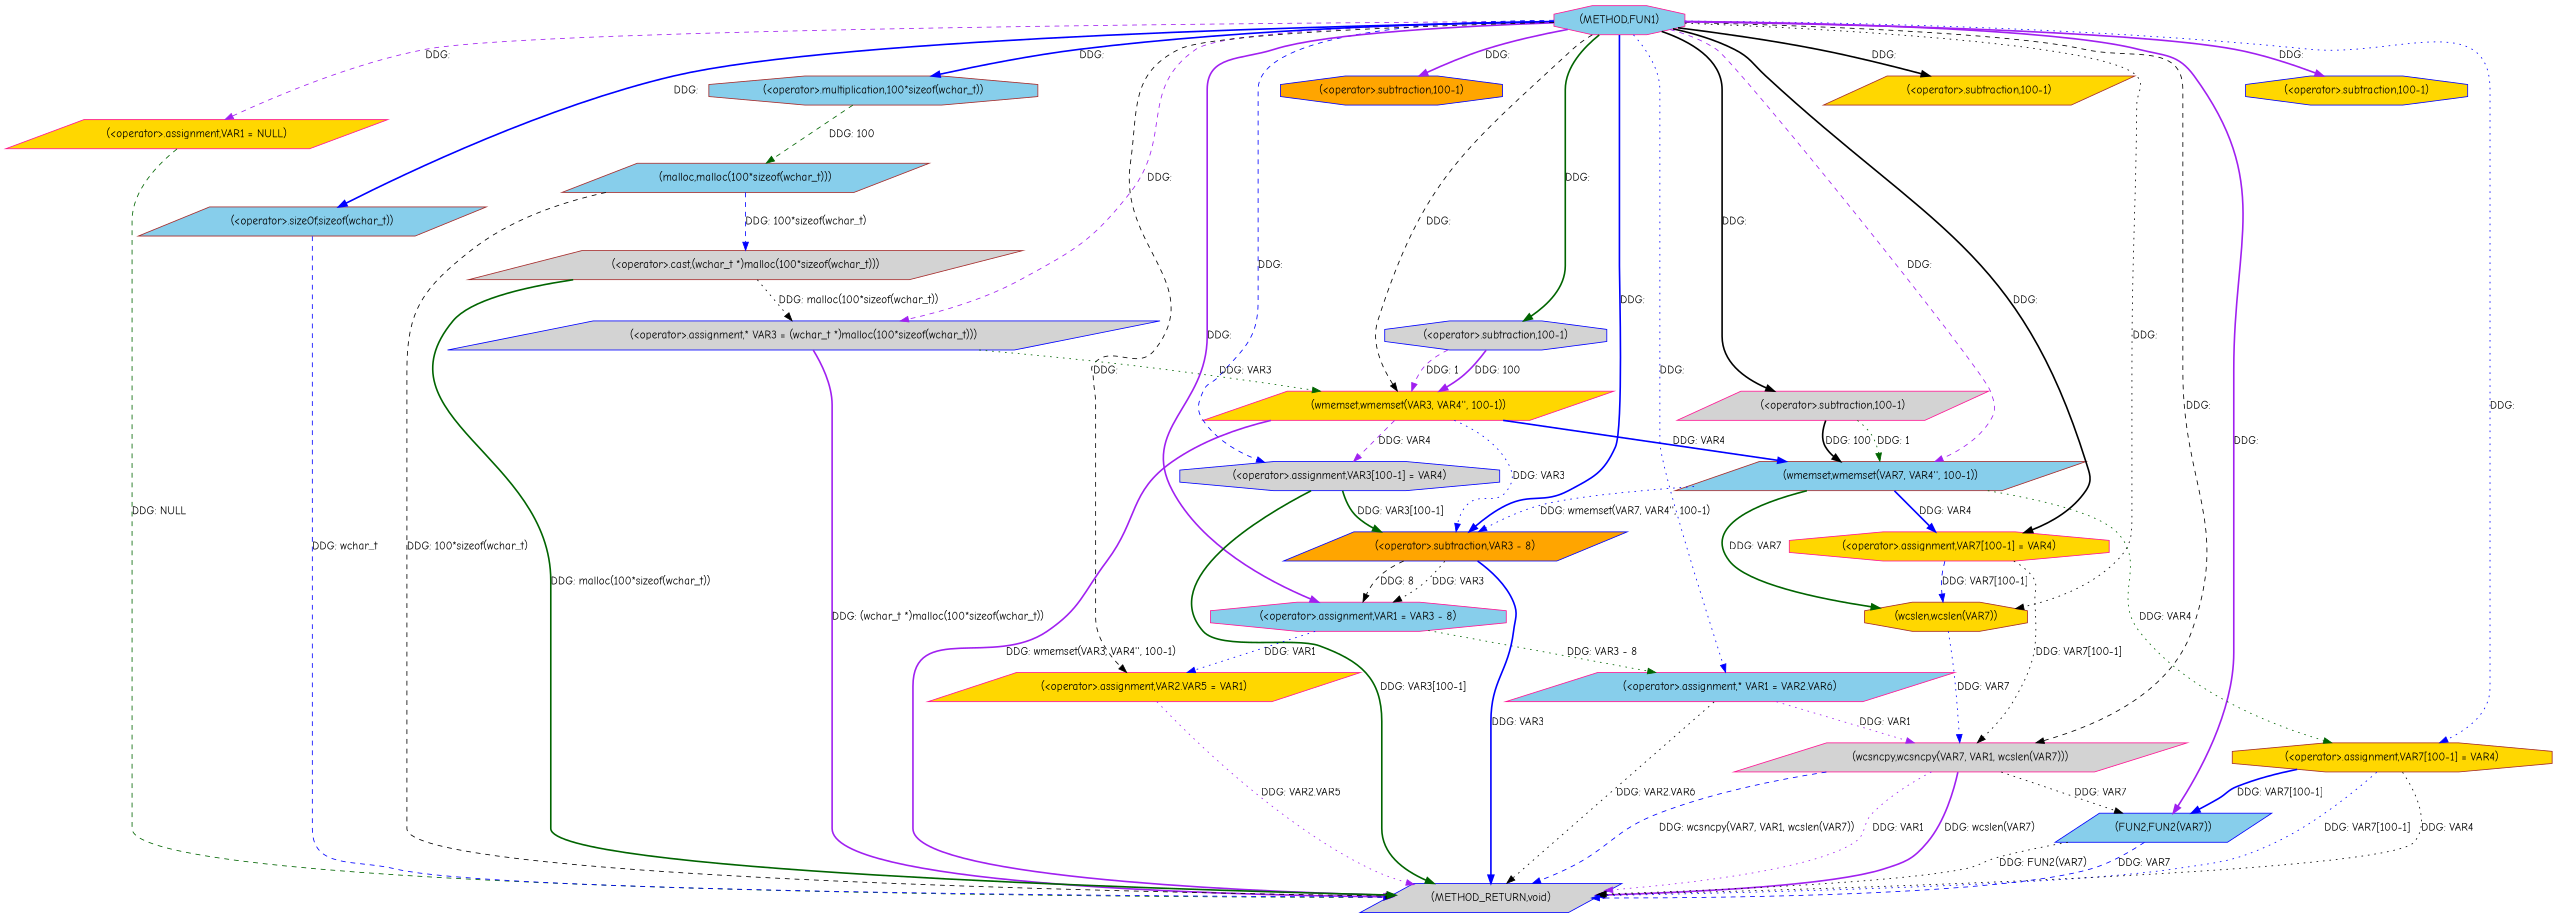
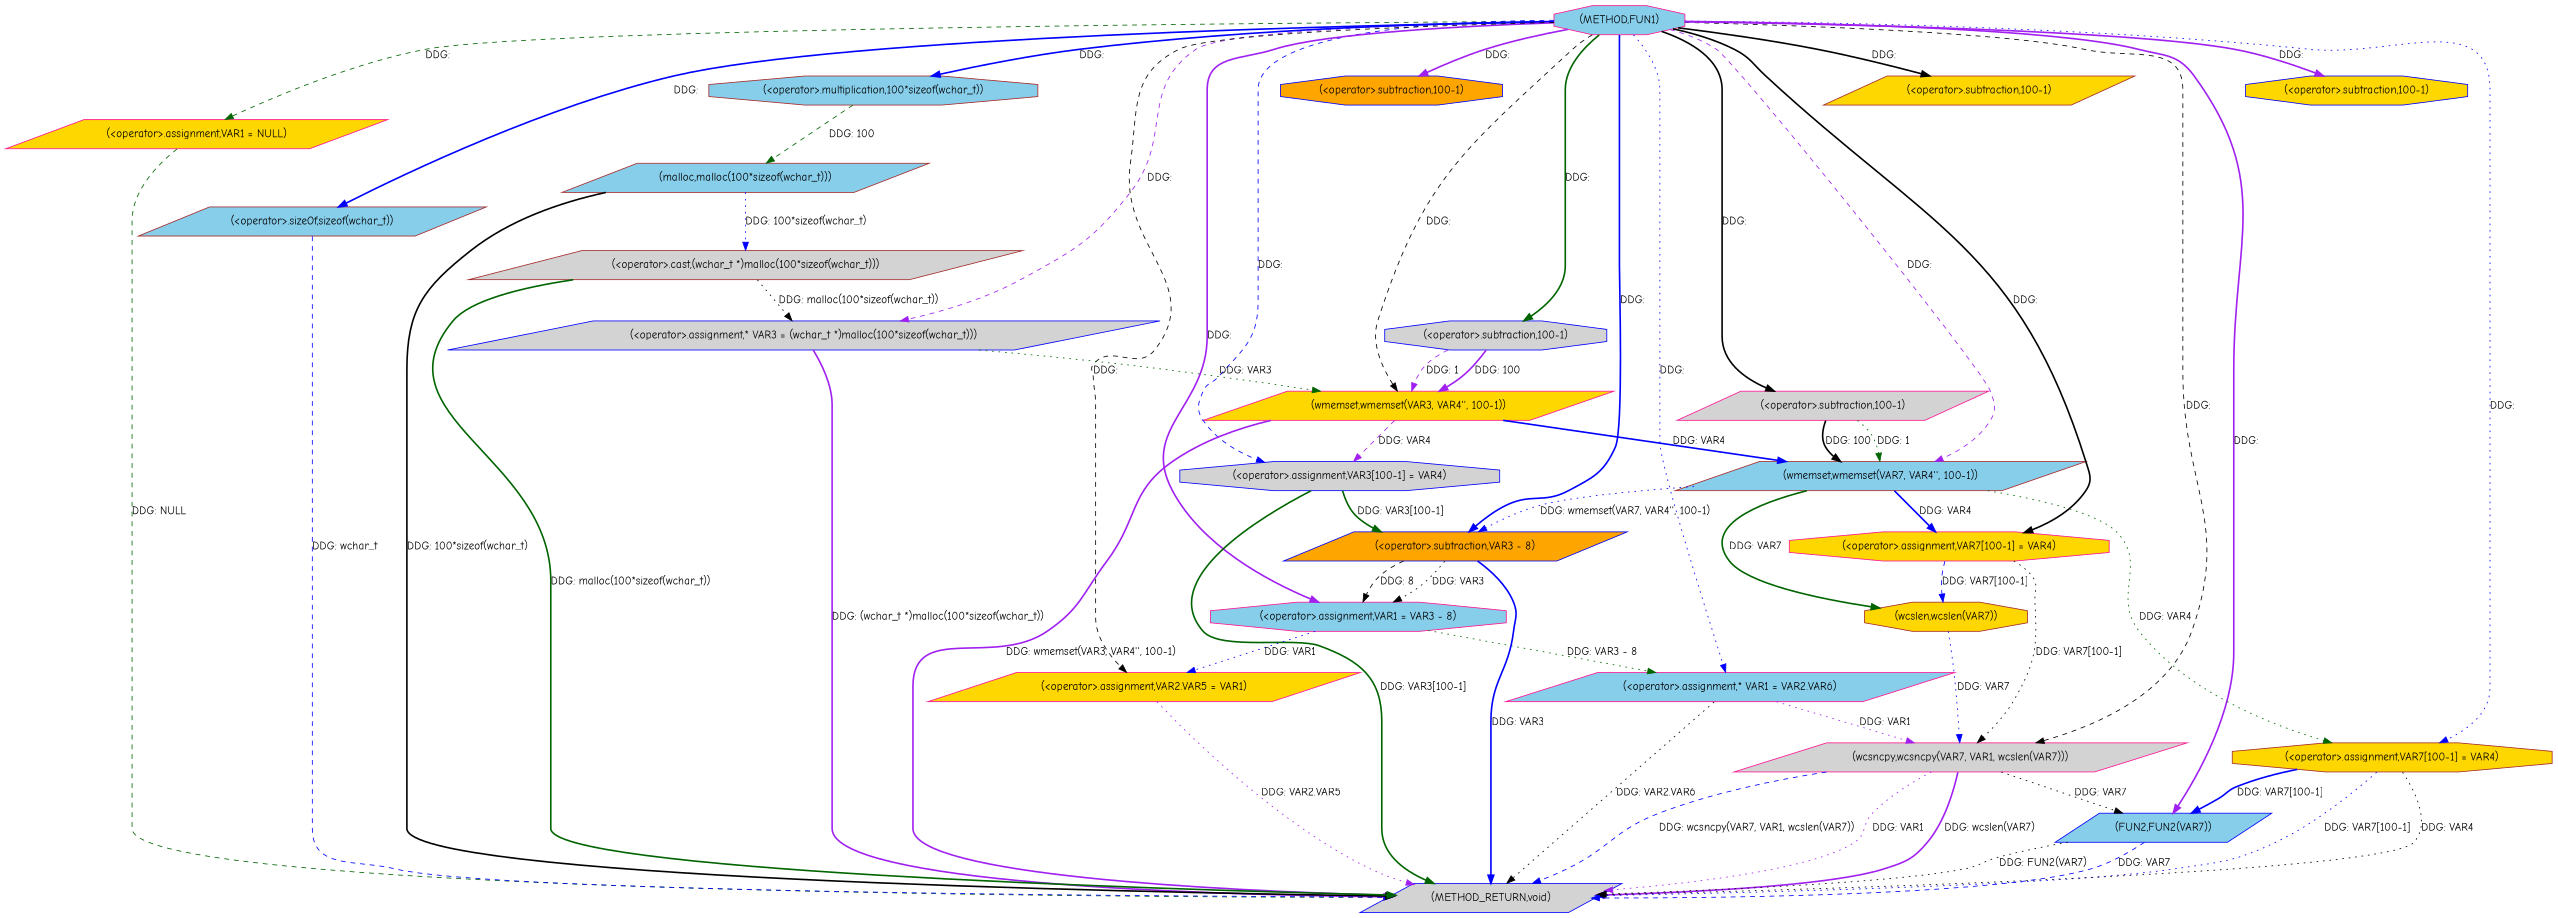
  digraph {
    fontname="Comic Neue"
    node [color=deeppink fillcolor=skyblue fontname="Comic Neue" shape=parallelogram style=filled]
    edge [color=blue fontname="Comic Neue" style=bold]
    n1 [label="(METHOD,FUN1)" shape=octagon]
    n2 [fillcolor=gold label="(<operator>.assignment,VAR1 = NULL)"]
    n3 [color=blue fillcolor=lightgrey label="(<operator>.assignment,* VAR3 = (wchar_t *)malloc(100*sizeof(wchar_t)))"]
    n4 [color=brown label="(<operator>.multiplication,100*sizeof(wchar_t))" shape=octagon]
    n5 [color=brown label="(<operator>.sizeOf,sizeof(wchar_t))"]
    n6 [fillcolor=gold label="(wmemset,wmemset(VAR3, VAR4'', 100-1))"]
    n7 [color=blue fillcolor=lightgrey label="(<operator>.subtraction,100-1)" shape=octagon]
    n8 [color=blue fillcolor=lightgrey label="(<operator>.assignment,VAR3[100-1] = VAR4)" shape=octagon]
    n9 [color=blue fillcolor=orange label="(<operator>.subtraction,100-1)" shape=octagon]
    n10 [label="(<operator>.assignment,VAR1 = VAR3 - 8)" shape=octagon]
    n11 [color=blue fillcolor=orange label="(<operator>.subtraction,VAR3 - 8)"]
    n12 [fillcolor=gold label="(<operator>.assignment,VAR2.VAR5 = VAR1)"]
    n13 [label="(<operator>.assignment,* VAR1 = VAR2.VAR6)"]
    n14 [color=brown label="(wmemset,wmemset(VAR7, VAR4'', 100-1))"]
    n15 [fillcolor=lightgrey label="(<operator>.subtraction,100-1)"]
    n16 [fillcolor=gold label="(<operator>.assignment,VAR7[100-1] = VAR4)" shape=octagon]
    n17 [color=brown fillcolor=gold label="(<operator>.subtraction,100-1)"]
    n18 [fillcolor=lightgrey label="(wcsncpy,wcsncpy(VAR7, VAR1, wcslen(VAR7)))"]
    n19 [color=brown fillcolor=gold label="(wcslen,wcslen(VAR7))" shape=octagon]
    n20 [color=brown fillcolor=gold label="(<operator>.assignment,VAR7[100-1] = VAR4)" shape=octagon]
    n21 [color=blue fillcolor=gold label="(<operator>.subtraction,100-1)" shape=octagon]
    n22 [color=blue label="(FUN2,FUN2(VAR7))"]
    n23 [color=blue fillcolor=lightgrey label="(METHOD_RETURN,void)"]
    n24 [color=brown label="(malloc,malloc(100*sizeof(wchar_t)))"]
    n25 [color=brown fillcolor=lightgrey label="(<operator>.cast,(wchar_t *)malloc(100*sizeof(wchar_t)))"]
-   n1 -> n2 [color=purple label="DDG: " style=dashed]
+   n1 -> n2 [color=darkgreen label="DDG: " style=dashed]
    n1 -> n3 [color=purple label="DDG: " style=dashed]
    n1 -> n4 [label="DDG: "]
    n1 -> n5 [label="DDG: "]
    n1 -> n6 [color=black label="DDG: " style=dashed]
    n1 -> n7 [color=darkgreen label="DDG: "]
    n1 -> n8 [label="DDG: " style=dashed]
    n1 -> n9 [color=purple label="DDG: "]
    n1 -> n10 [color=purple label="DDG: "]
    n1 -> n11 [label="DDG: "]
    n1 -> n12 [color=black label="DDG: " style=dashed]
    n1 -> n13 [label="DDG: " style=dotted]
    n1 -> n14 [color=purple label="DDG: " style=dashed]
    n1 -> n15 [color=black label="DDG: "]
    n1 -> n16 [color=black label="DDG: "]
    n1 -> n17 [color=black label="DDG: "]
    n1 -> n18 [color=black label="DDG: " style=dashed]
-   n1 -> n19 [color=black label="DDG: " style=dotted]
    n1 -> n20 [label="DDG: " style=dotted]
    n1 -> n21 [color=purple label="DDG: "]
    n1 -> n22 [color=purple label="DDG: "]
    n2 -> n23 [color=darkgreen label="DDG: NULL" style=dashed]
    n3 -> n6 [color=darkgreen label="DDG: VAR3" style=dotted]
    n3 -> n23 [color=purple label="DDG: (wchar_t *)malloc(100*sizeof(wchar_t))"]
    n4 -> n24 [color=darkgreen label="DDG: 100" style=dashed]
    n5 -> n23 [label="DDG: wchar_t" style=dashed]
    n6 -> n8 [color=purple label="DDG: VAR4" style=dashed]
-   n6 -> n11 [label="DDG: VAR3" style=dotted]
    n6 -> n14 [label="DDG: VAR4"]
    n6 -> n23 [color=purple label="DDG: wmemset(VAR3, VAR4'', 100-1)"]
    n7 -> n6 [color=purple label="DDG: 100"]
    n7 -> n6 [color=purple label="DDG: 1" style=dashed]
    n8 -> n11 [color=darkgreen label="DDG: VAR3[100-1]"]
    n8 -> n23 [color=darkgreen label="DDG: VAR3[100-1]"]
    n10 -> n12 [label="DDG: VAR1" style=dotted]
    n10 -> n13 [color=darkgreen label="DDG: VAR3 - 8" style=dotted]
    n11 -> n10 [color=black label="DDG: VAR3" style=dotted]
    n11 -> n10 [color=black label="DDG: 8" style=dashed]
    n11 -> n23 [label="DDG: VAR3"]
    n12 -> n23 [color=purple label="DDG: VAR2.VAR5" style=dotted]
    n13 -> n18 [color=purple label="DDG: VAR1" style=dotted]
    n13 -> n23 [color=black label="DDG: VAR2.VAR6" style=dotted]
    n14 -> n11 [label="DDG: wmemset(VAR7, VAR4'', 100-1)" style=dotted]
    n14 -> n16 [label="DDG: VAR4"]
    n14 -> n19 [color=darkgreen label="DDG: VAR7"]
    n14 -> n20 [color=darkgreen label="DDG: VAR4" style=dotted]
    n15 -> n14 [color=black label="DDG: 100"]
    n15 -> n14 [color=darkgreen label="DDG: 1" style=dotted]
    n16 -> n18 [color=black label="DDG: VAR7[100-1]" style=dotted]
    n16 -> n19 [label="DDG: VAR7[100-1]" style=dashed]
    n18 -> n22 [color=black label="DDG: VAR7" style=dotted]
    n18 -> n23 [color=purple label="DDG: wcslen(VAR7)"]
    n18 -> n23 [label="DDG: wcsncpy(VAR7, VAR1, wcslen(VAR7))" style=dashed]
    n18 -> n23 [color=purple label="DDG: VAR1" style=dotted]
    n19 -> n18 [label="DDG: VAR7" style=dotted]
    n20 -> n22 [label="DDG: VAR7[100-1]"]
    n20 -> n23 [label="DDG: VAR7[100-1]" style=dotted]
    n20 -> n23 [color=black label="DDG: VAR4" style=dotted]
    n22 -> n23 [label="DDG: VAR7" style=dashed]
    n22 -> n23 [color=black label="DDG: FUN2(VAR7)" style=dotted]
-   n24 -> n23 [color=black label="DDG: 100*sizeof(wchar_t)" style=dashed]
-   n24 -> n25 [label="DDG: 100*sizeof(wchar_t)" style=dashed]
+   n24 -> n23 [color=black label="DDG: 100*sizeof(wchar_t)"]
+   n24 -> n25 [label="DDG: 100*sizeof(wchar_t)" style=dotted]
    n25 -> n3 [color=black label="DDG: malloc(100*sizeof(wchar_t))" style=dotted]
    n25 -> n23 [color=darkgreen label="DDG: malloc(100*sizeof(wchar_t))"]
  }
